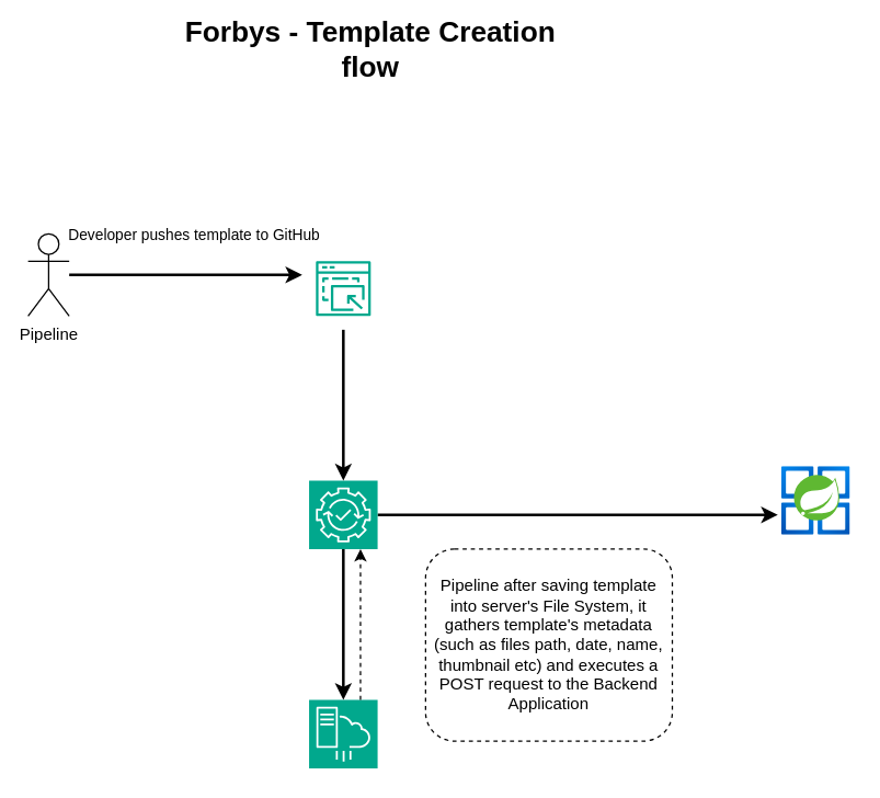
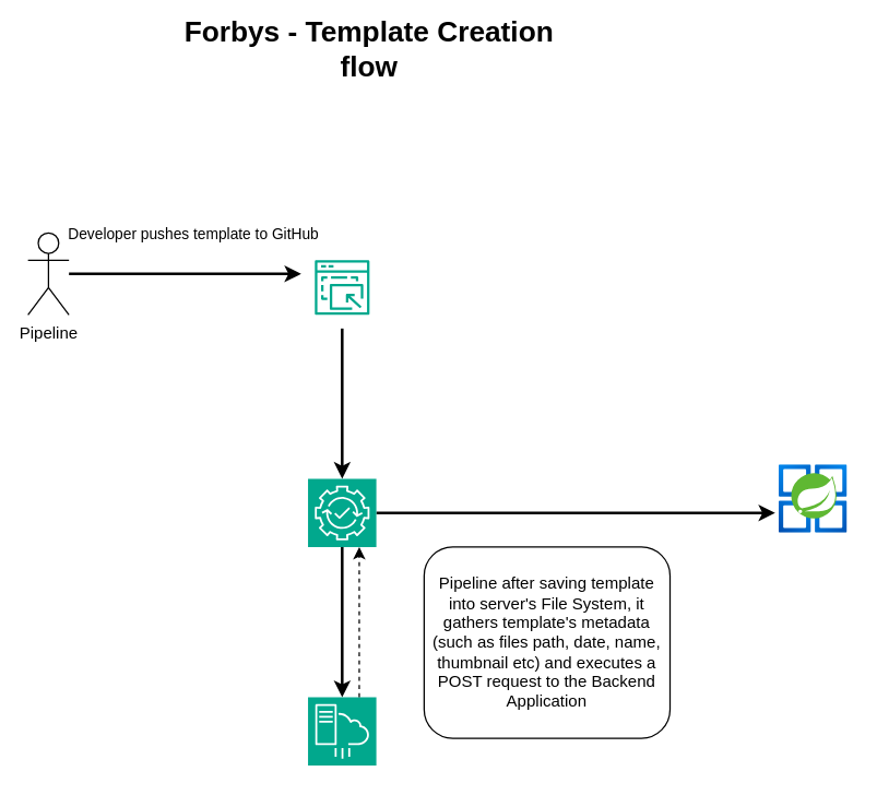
  <mxCell id="0" />
  <mxCell id="1" parent="0" />
  <mxCell id="2" value="Pipeline" style="shape=umlActor;verticalLabelPosition=bottom;verticalAlign=top;html=1;outlineConnect=0;" parent="1" vertex="1"><mxGeometry x="20" y="170" width="30" height="60" as="geometry" /></mxCell>
  <mxCell id="3" value="" style="sketch=0;outlineConnect=0;fontColor=#232F3E;gradientColor=none;fillColor=#01A88D;strokeColor=none;dashed=0;verticalLabelPosition=bottom;verticalAlign=top;align=center;html=1;fontSize=12;fontStyle=0;aspect=fixed;pointerEvents=1;shape=mxgraph.aws4.sagemaker_canvas;" parent="1" vertex="1"><mxGeometry x="230" y="190" width="40" height="40" as="geometry" /></mxCell>
  <mxCell id="4" value="" style="endArrow=classic;html=1;rounded=0;strokeWidth=2;" parent="1" source="2" edge="1"><mxGeometry width="50" height="50" relative="1" as="geometry"><mxPoint x="490" y="490" as="sourcePoint" /><mxPoint x="220" y="200" as="targetPoint" /></mxGeometry></mxCell>
  <mxCell id="5" value="Developer pushes template to GitHub" style="edgeLabel;html=1;align=center;verticalAlign=middle;resizable=0;points=[];" parent="4" vertex="1" connectable="0"><mxGeometry x="-0.035" relative="1" as="geometry"><mxPoint x="8" y="-30" as="offset" /></mxGeometry></mxCell>
  <mxCell id="6" value="" style="shape=image;html=1;verticalAlign=top;verticalLabelPosition=bottom;labelBackgroundColor=#ffffff;imageAspect=0;aspect=fixed;image=https://cdn4.iconfinder.com/data/icons/ionicons/512/icon-social-github-128.png" parent="1" vertex="1"><mxGeometry x="270" y="150" width="30" height="30" as="geometry" /></mxCell>
  <mxCell id="7" style="edgeStyle=orthogonalEdgeStyle;rounded=0;orthogonalLoop=1;jettySize=auto;html=1;strokeWidth=2;entryX=-0.06;entryY=0.7;entryDx=0;entryDy=0;entryPerimeter=0;" parent="1" source="8" target="13" edge="1"><mxGeometry relative="1" as="geometry"><mxPoint x="430" y="375" as="targetPoint" /></mxGeometry></mxCell>
  <mxCell id="8" value="" style="sketch=0;points=[[0,0,0],[0.25,0,0],[0.5,0,0],[0.75,0,0],[1,0,0],[0,1,0],[0.25,1,0],[0.5,1,0],[0.75,1,0],[1,1,0],[0,0.25,0],[0,0.5,0],[0,0.75,0],[1,0.25,0],[1,0.5,0],[1,0.75,0]];outlineConnect=0;fontColor=#232F3E;fillColor=#01A88D;strokeColor=#ffffff;dashed=0;verticalLabelPosition=bottom;verticalAlign=top;align=center;html=1;fontSize=12;fontStyle=0;aspect=fixed;shape=mxgraph.aws4.resourceIcon;resIcon=mxgraph.aws4.devops_guru;" parent="1" vertex="1"><mxGeometry x="225" y="350" width="50" height="50" as="geometry" /></mxCell>
  <mxCell id="9" value="" style="sketch=0;points=[[0,0,0],[0.25,0,0],[0.5,0,0],[0.75,0,0],[1,0,0],[0,1,0],[0.25,1,0],[0.5,1,0],[0.75,1,0],[1,1,0],[0,0.25,0],[0,0.5,0],[0,0.75,0],[1,0.25,0],[1,0.5,0],[1,0.75,0]];outlineConnect=0;fontColor=#232F3E;fillColor=#01A88D;strokeColor=#ffffff;dashed=0;verticalLabelPosition=bottom;verticalAlign=top;align=center;html=1;fontSize=12;fontStyle=0;aspect=fixed;shape=mxgraph.aws4.resourceIcon;resIcon=mxgraph.aws4.server_migration_service;" parent="1" vertex="1"><mxGeometry x="225" y="510" width="50" height="50" as="geometry" /></mxCell>
  <mxCell id="10" value="" style="endArrow=classic;html=1;rounded=0;entryX=0.5;entryY=0;entryDx=0;entryDy=0;entryPerimeter=0;exitX=0.5;exitY=1;exitDx=0;exitDy=0;exitPerimeter=0;strokeWidth=2;" parent="1" source="8" target="9" edge="1"><mxGeometry width="50" height="50" relative="1" as="geometry"><mxPoint x="490" y="530" as="sourcePoint" /><mxPoint x="540" y="480" as="targetPoint" /></mxGeometry></mxCell>
  <mxCell id="11" value="" style="endArrow=classic;html=1;rounded=0;entryX=0.5;entryY=0;entryDx=0;entryDy=0;entryPerimeter=0;strokeWidth=2;" parent="1" target="8" edge="1"><mxGeometry width="50" height="50" relative="1" as="geometry"><mxPoint x="250" y="240" as="sourcePoint" /><mxPoint x="70" y="320" as="targetPoint" /></mxGeometry></mxCell>
  <mxCell id="12" value="" style="endArrow=classic;html=1;rounded=0;entryX=0.75;entryY=1;entryDx=0;entryDy=0;entryPerimeter=0;exitX=0.75;exitY=0;exitDx=0;exitDy=0;exitPerimeter=0;dashed=1;" parent="1" source="9" target="8" edge="1"><mxGeometry width="50" height="50" relative="1" as="geometry"><mxPoint x="350" y="650" as="sourcePoint" /><mxPoint x="400" y="600" as="targetPoint" /></mxGeometry></mxCell>
  <mxCell id="13" value="" style="image;aspect=fixed;html=1;points=[];align=center;fontSize=12;image=img/lib/azure2/compute/Azure_Spring_Cloud.svg;" parent="1" vertex="1"><mxGeometry x="570" y="340" width="50" height="50" as="geometry" /></mxCell>
- <mxCell id="14" value="Pipeline after saving template into server's File System, it gathers template's metadata (such as files path, date, name, thumbnail etc) and executes a POST request to the Backend Application" style="rounded=1;whiteSpace=wrap;html=1;dashed=1;" parent="1" vertex="1"><mxGeometry x="310" y="400" width="180" height="140" as="geometry" /></mxCell>
+ <mxCell id="14" value="Pipeline after saving template into server's File System, it gathers template's metadata (such as files path, date, name, thumbnail etc) and executes a POST request to the Backend Application" style="rounded=1;whiteSpace=wrap;html=1;" parent="1" vertex="1"><mxGeometry x="310" y="400" width="180" height="140" as="geometry" /></mxCell>
  <mxCell id="15" value="&lt;font style=&quot;font-size: 21px;&quot;&gt;&lt;b&gt;Forbys - Template Creation flow&lt;/b&gt;&lt;/font&gt;" style="text;html=1;align=center;verticalAlign=middle;whiteSpace=wrap;rounded=0;" parent="1" vertex="1"><mxGeometry x="110" y="20" width="320" height="30" as="geometry" /></mxCell>
